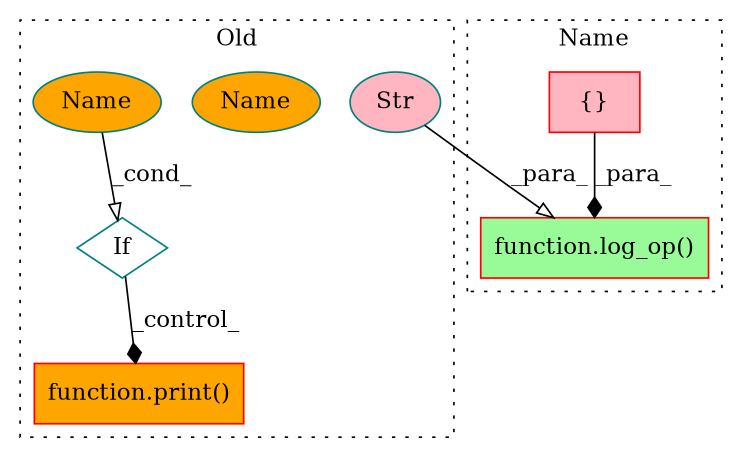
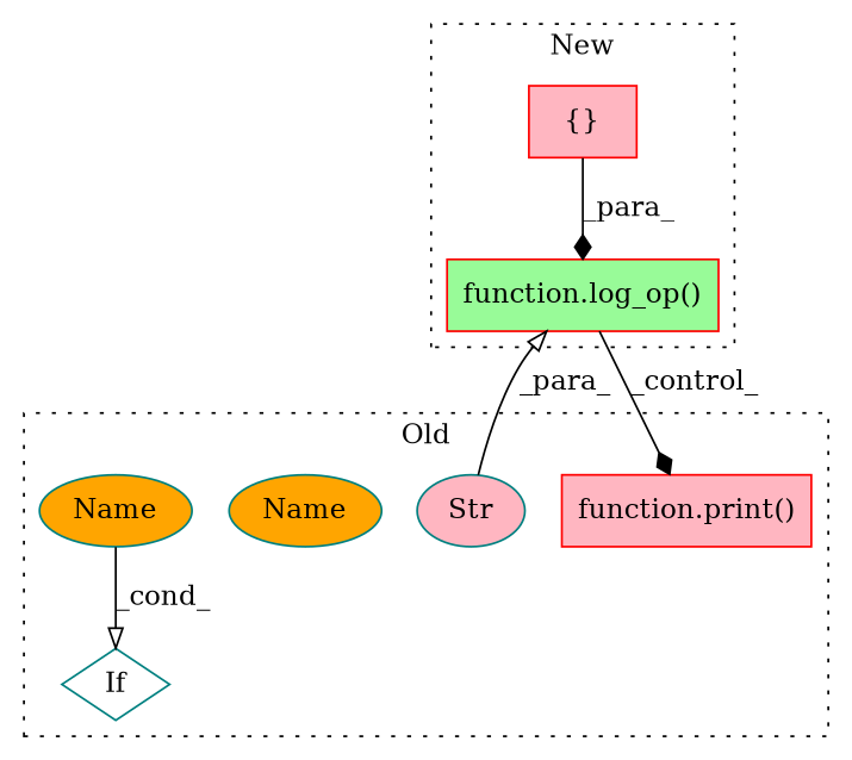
  digraph {
    node [a=75 color=teal fillcolor=lightpink l=5 s=1100 shape=box style=filled]
    edge [arrowhead=diamond]
    n1 [a=96 fillcolor=white l=3 label=If s=1097 shape=diamond]
-   n2 [color=red fillcolor=orange l="6,1" label="function.print()" s="1107,1159"]
+   n2 [color=red l="6,1" label="function.print()" s="1107,1159"]
    n3 [a=66 l=46 label=Str s=1113 shape=ellipse]
    n4 [a=87 fillcolor=orange label=Name shape=ellipse]
    n5 [a=87 fillcolor=orange label=Name shape=ellipse]
    n6 [color=red fillcolor=palegreen l="7,1" label="function.log_op()" s="2068,2090"]
    n7 [a=59 color=red l="1,0" label="{}" s="2084,2089"]
    subgraph cluster_1 {
      label=Old
      style=dotted
      n1
      n2
      n3
      n4
      n5
    }
    subgraph cluster_2 {
-     label=Name
+     label=New
      style=dotted
      n6
      n7
    }
-   n1 -> n2 [label=_control_]
+   n6 -> n2 [label=_control_]
    n3 -> n6 [arrowhead=onormal label=_para_]
    n5 -> n1 [arrowhead=onormal label=_cond_]
    n7 -> n6 [label=_para_]
  }
